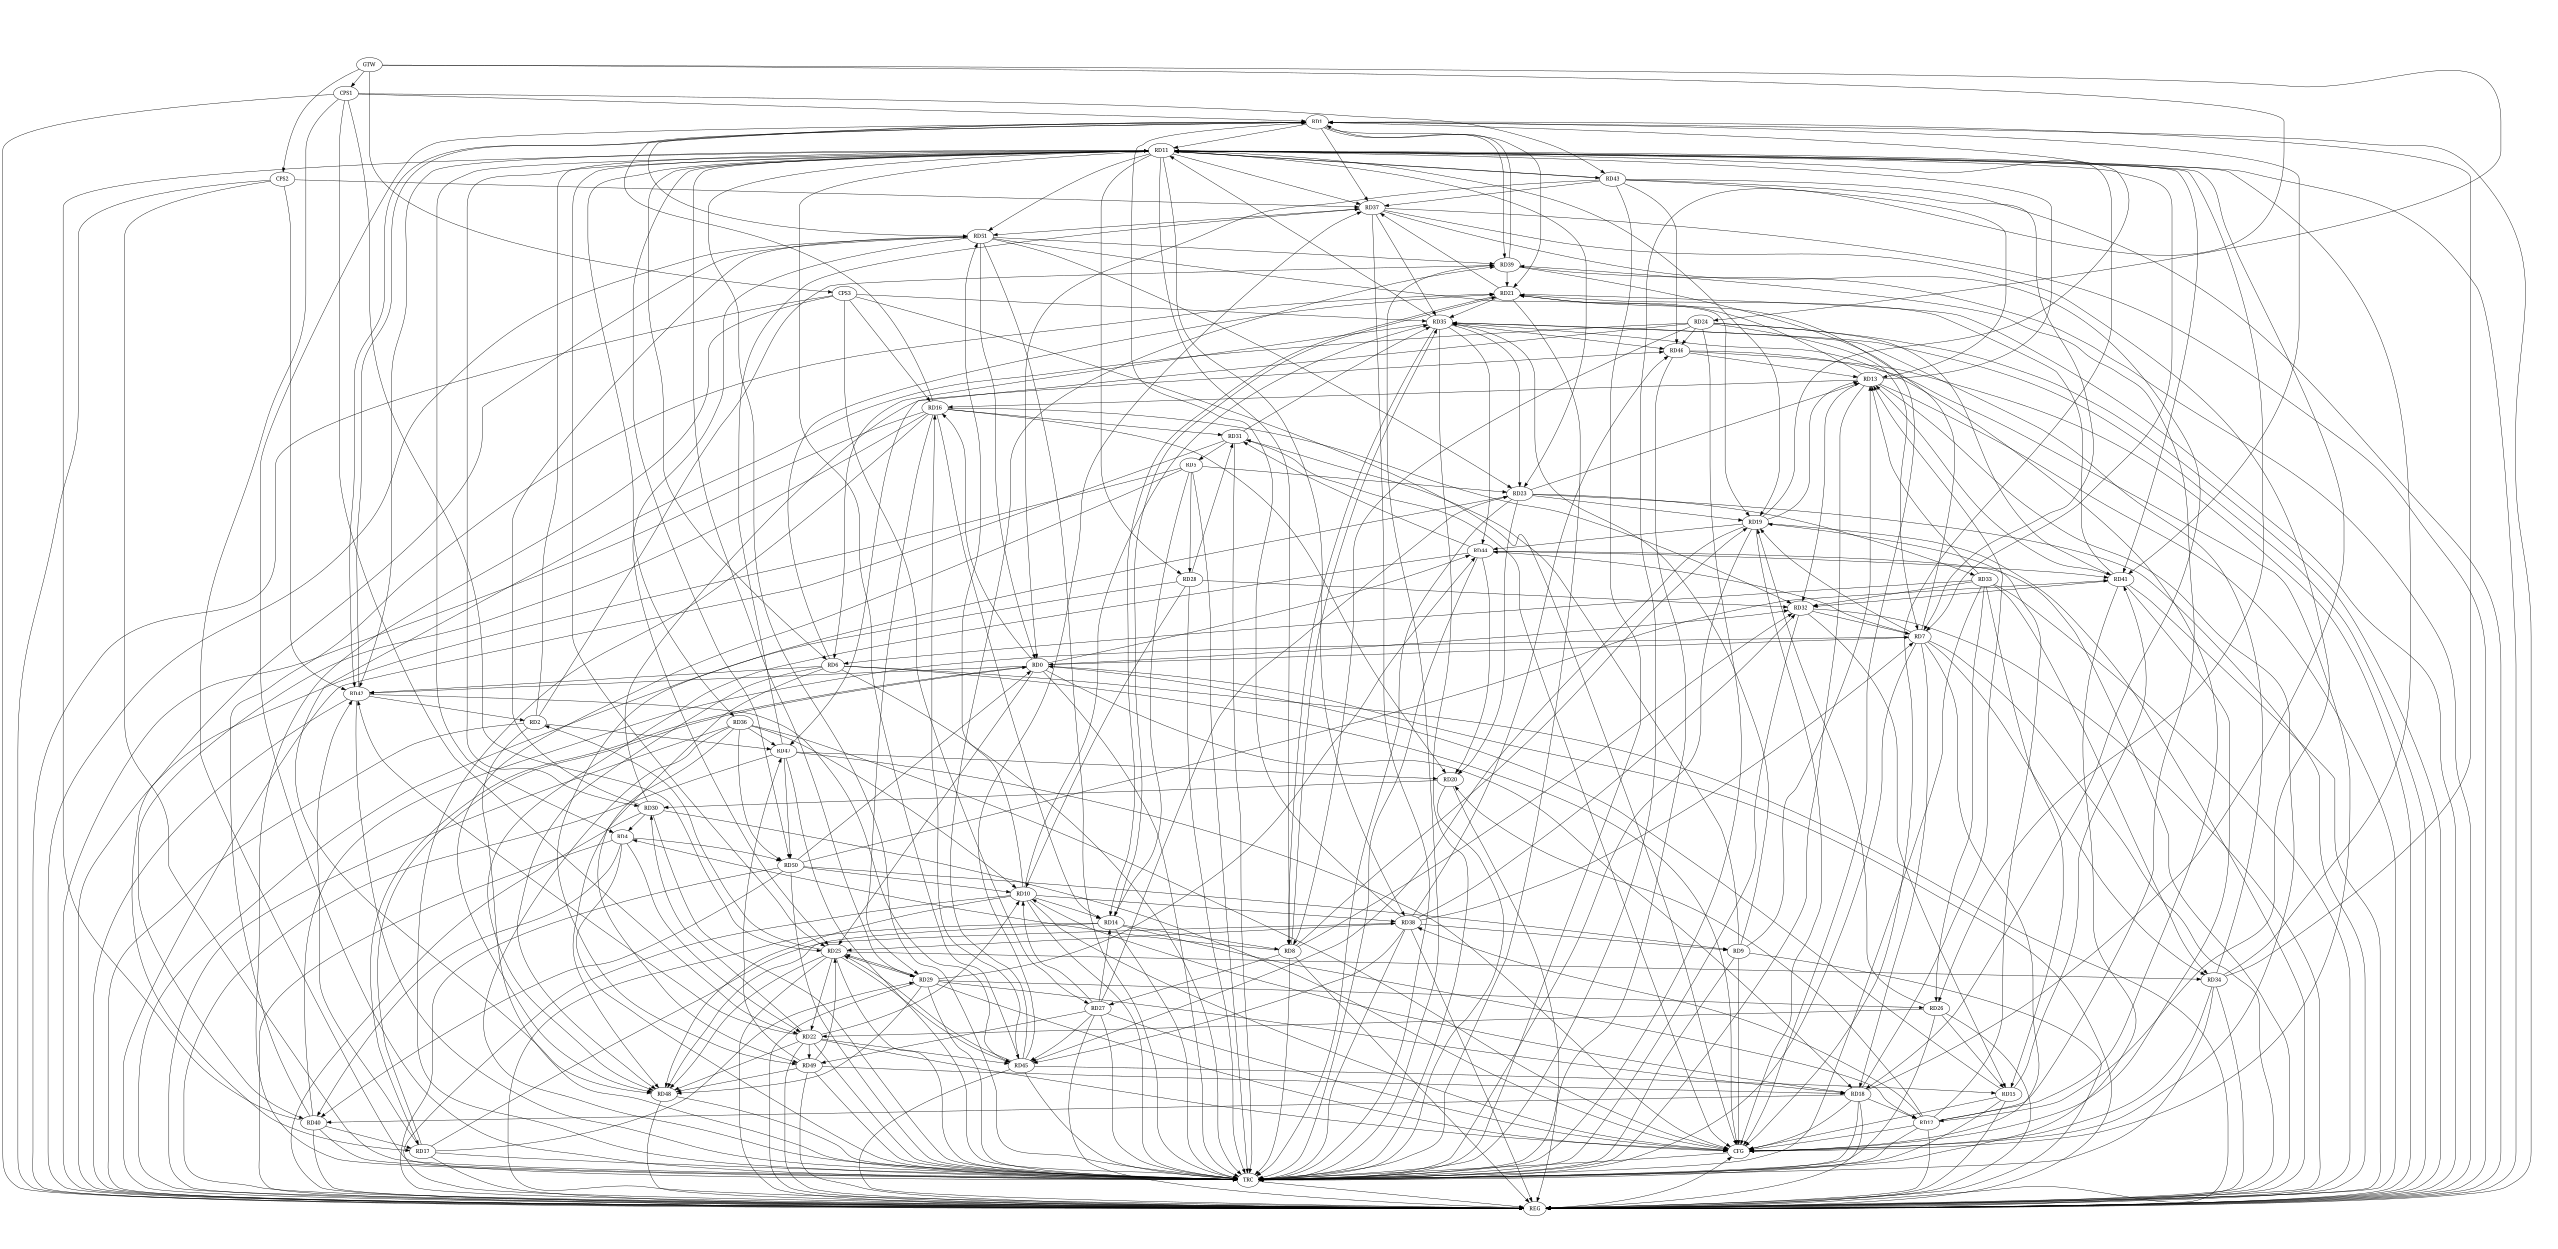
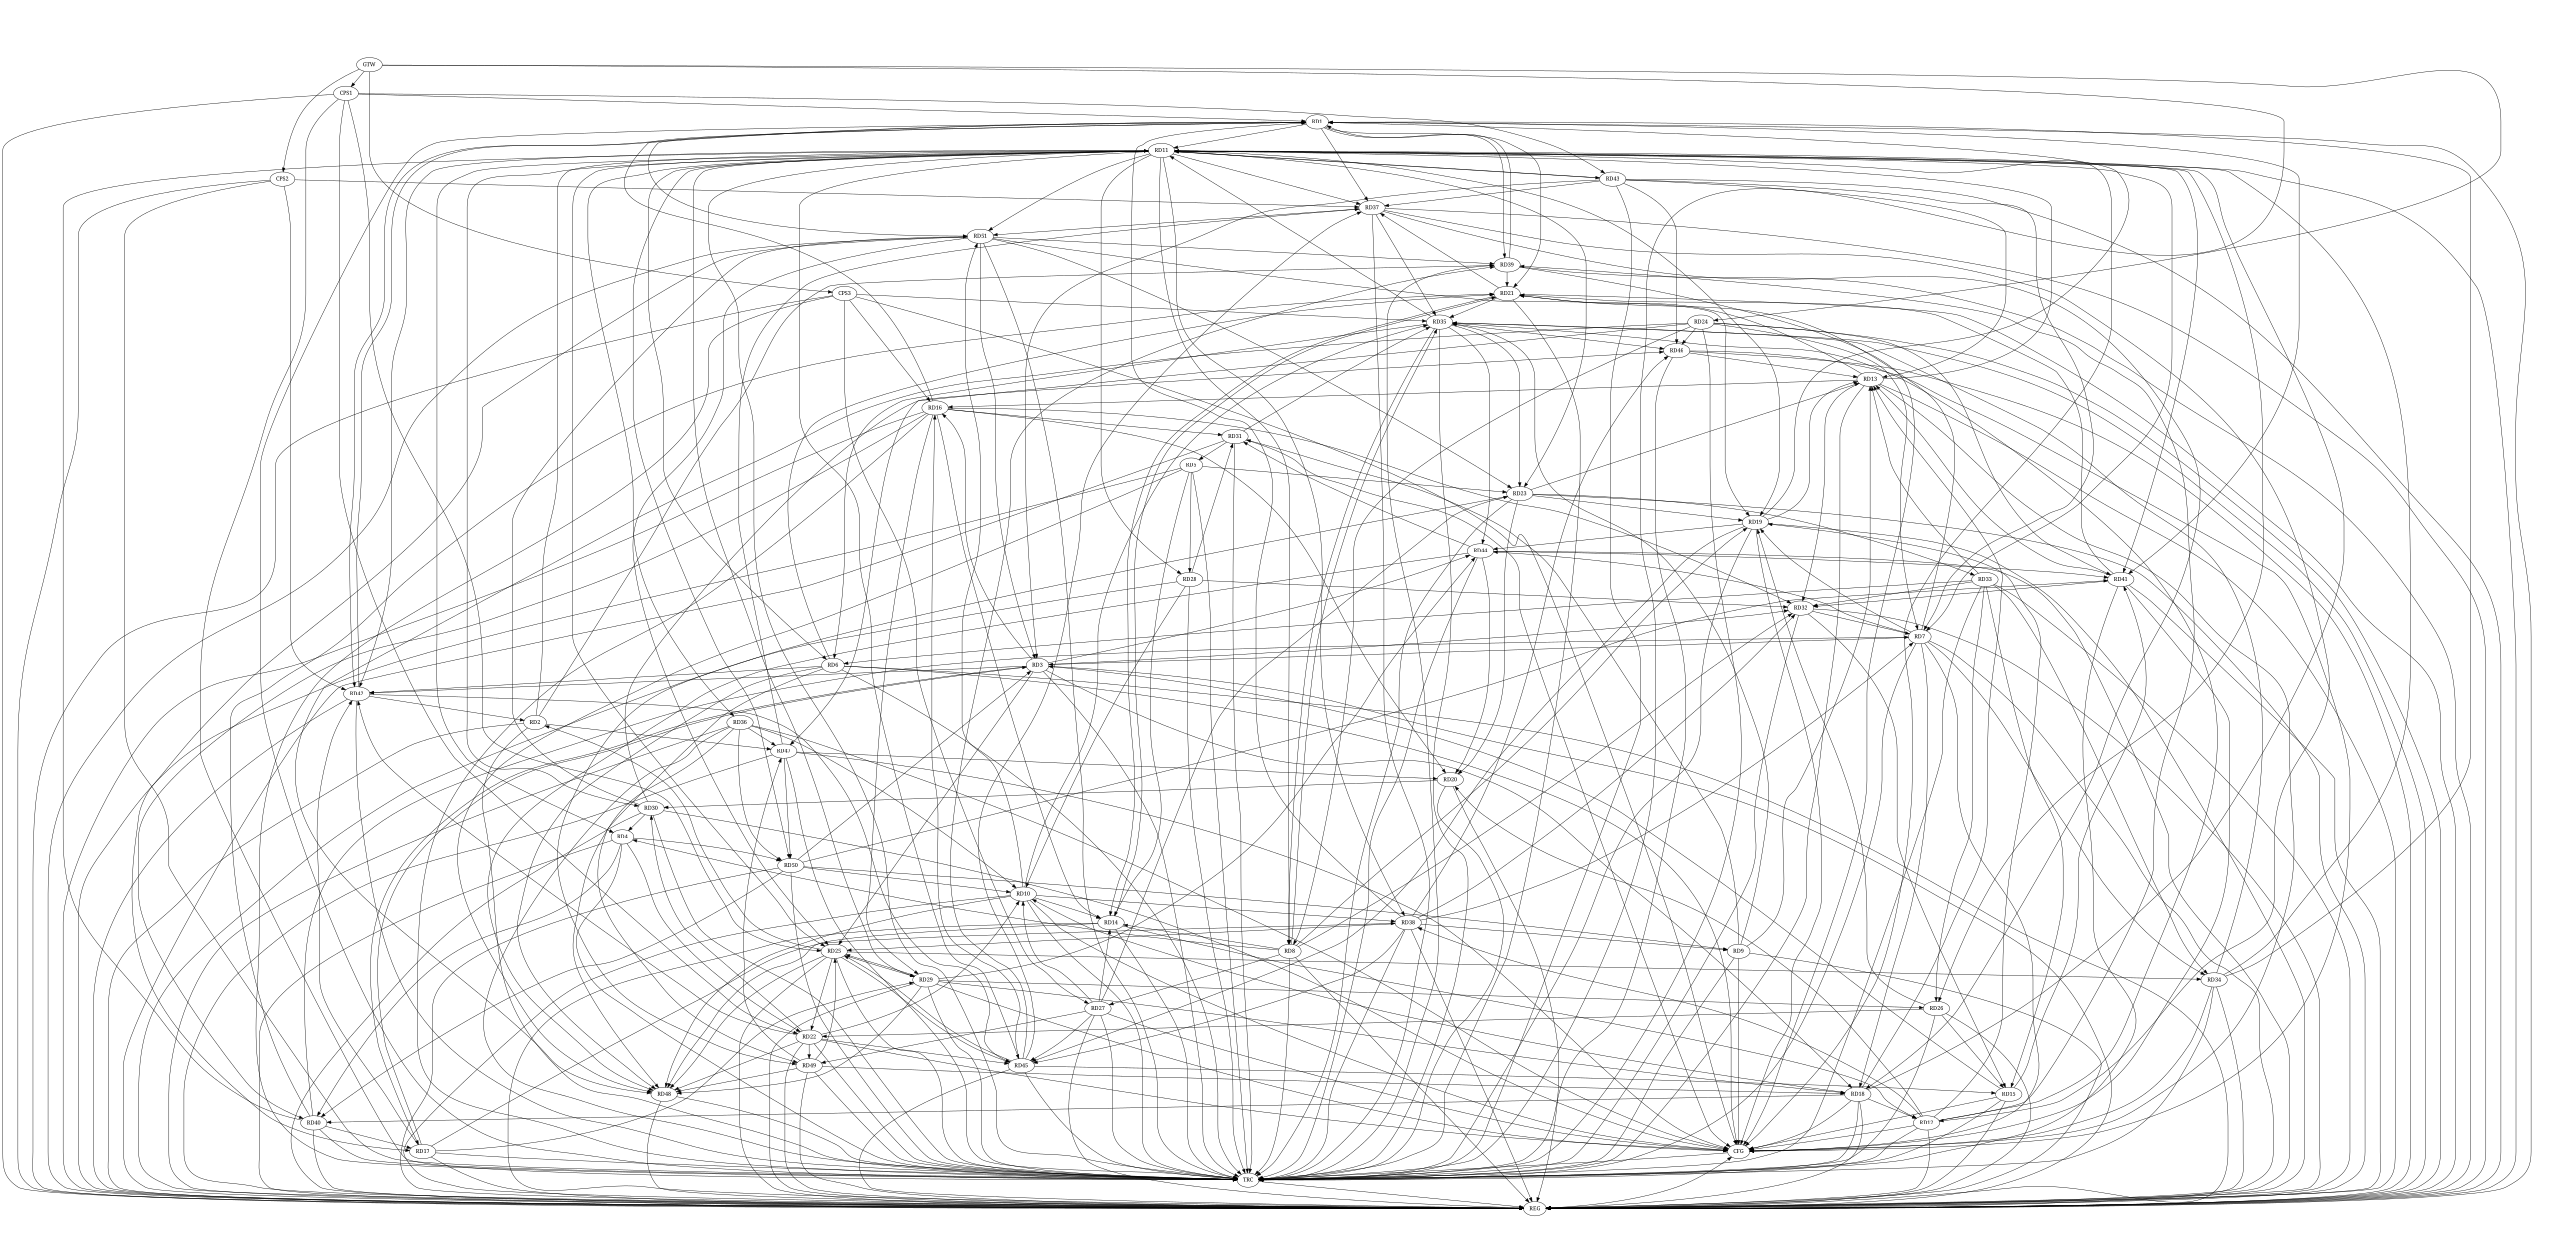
  strict digraph {
    fontname="Noto Serif"
    node [fontname="Noto Serif"]
    edge [fontname="Noto Serif"]
    n1 [label=RD1]
    n2 [label=RD11]
    n3 [label=RD21]
    n4 [label=RD37]
    n5 [label=RD39]
    n6 [label=RD41]
    n7 [label=RD42]
    n8 [label=RD51]
    n9 [label=REG]
    n10 [label=TRC]
    n11 [label=RD25]
    n12 [label=RD4]
    n13 [label=RD50]
    n14 [label=RD23]
    n15 [label=RD28]
    n16 [label=RD6]
    n17 [label=CFG]
    n18 [label=RD7]
    n19 [label=RD19]
    n20 [label=RD8]
    n21 [label=RD38]
    n22 [label=RD26]
    n23 [label=RD29]
    n24 [label=RD30]
    n25 [label=RD36]
    n26 [label=RD43]
    n27 [label=RD45]
    n28 [label=RD14]
    n29 [label=RD35]
    n30 [label=RD18]
    n31 [label=RD12]
    n32 [label=RD32]
    n33 [label=RD13]
    n34 [label=RD2]
-   n35 [label=RD0]
+   n35 [label=RD3]
    n36 [label=RD17]
    n37 [label=RD47]
    n38 [label=RD20]
    n39 [label=RD16]
    n40 [label=RD44]
    n41 [label=RD40]
    n42 [label=RD31]
    n43 [label=RD10]
    n44 [label=RD22]
    n45 [label=RD48]
    n46 [label=RD34]
    n47 [label=RD15]
    n48 [label=RD49]
    n49 [label=RD9]
    n50 [label=RD5]
    n51 [label=RD33]
    n52 [label=RD27]
    n53 [label=RD46]
    n54 [label=RD24]
    n55 [label=CPS1]
    n56 [label=CPS2]
    n57 [label=CPS3]
    n58 [label=GTW]
    n1 -> n2
    n1 -> n3
    n1 -> n4
    n1 -> n5
    n1 -> n6
    n1 -> n7
    n1 -> n8
    n1 -> n9
    n1 -> n10
    n2 -> n4
    n2 -> n6
    n2 -> n7
    n2 -> n8
    n2 -> n9
    n2 -> n10
    n2 -> n11
    n2 -> n12
    n2 -> n13
    n2 -> n14
    n2 -> n15
    n2 -> n16
    n2 -> n17
    n2 -> n18
    n2 -> n19
    n2 -> n20
    n2 -> n21
    n2 -> n22
    n2 -> n23
    n2 -> n24
    n2 -> n25
    n2 -> n26
    n2 -> n27
    n3 -> n4
    n3 -> n9
    n3 -> n10
    n3 -> n28
    n3 -> n29
    n4 -> n8
    n4 -> n9
    n4 -> n10
    n4 -> n29
    n4 -> n30
    n4 -> n31
    n5 -> n1
    n5 -> n3
    n5 -> n9
    n5 -> n10
    n5 -> n17
    n6 -> n3
    n6 -> n9
    n6 -> n10
    n6 -> n17
    n6 -> n32
    n6 -> n33
    n7 -> n1
    n7 -> n9
    n7 -> n10
    n7 -> n27
    n7 -> n34
    n8 -> n5
    n8 -> n9
    n8 -> n10
    n8 -> n11
    n8 -> n14
    n8 -> n19
    n8 -> n35
    n8 -> n36
    n9 -> n17
    n10 -> n9
    n11 -> n9
    n11 -> n10
    n11 -> n23
    n11 -> n27
    n11 -> n34
    n11 -> n44
    n11 -> n45
    n11 -> n46
    n12 -> n9
    n12 -> n10
    n12 -> n13
    n12 -> n41
    n12 -> n44
    n13 -> n6
    n13 -> n9
    n13 -> n10
    n13 -> n35
    n13 -> n41
    n13 -> n43
    n13 -> n49
    n14 -> n9
    n14 -> n10
    n14 -> n19
    n14 -> n33
    n14 -> n38
    n14 -> n48
    n14 -> n51
    n15 -> n9
    n15 -> n10
    n15 -> n32
    n15 -> n42
    n15 -> n43
    n16 -> n3
    n16 -> n7
    n16 -> n9
    n16 -> n10
    n16 -> n17
    n16 -> n45
    n16 -> n48
    n17 -> n10
    n18 -> n3
    n18 -> n9
    n18 -> n10
    n18 -> n17
    n18 -> n19
    n18 -> n30
    n18 -> n35
    n18 -> n40
    n18 -> n46
    n19 -> n1
    n19 -> n9
    n19 -> n10
    n19 -> n17
    n19 -> n27
    n19 -> n33
    n19 -> n40
    n20 -> n9
    n20 -> n10
    n20 -> n12
    n20 -> n19
    n20 -> n29
    n20 -> n32
    n20 -> n52
    n21 -> n1
    n21 -> n9
    n21 -> n10
    n21 -> n11
    n21 -> n18
    n21 -> n27
    n21 -> n32
    n21 -> n49
    n21 -> n53
    n22 -> n9
    n22 -> n10
    n22 -> n19
    n22 -> n44
    n22 -> n47
    n23 -> n9
    n23 -> n10
    n23 -> n11
    n23 -> n17
    n23 -> n22
    n23 -> n30
    n23 -> n40
    n23 -> n45
    n24 -> n8
    n24 -> n9
    n24 -> n10
    n24 -> n12
    n24 -> n17
    n24 -> n53
    n25 -> n9
    n25 -> n10
    n25 -> n13
    n25 -> n17
    n25 -> n37
    n25 -> n43
    n25 -> n45
    n26 -> n2
    n26 -> n4
    n26 -> n9
    n26 -> n10
    n26 -> n18
    n26 -> n33
    n26 -> n35
    n26 -> n53
    n27 -> n4
    n27 -> n5
    n27 -> n9
    n27 -> n10
    n27 -> n11
    n27 -> n39
    n27 -> n47
    n28 -> n3
    n28 -> n9
    n28 -> n10
-   n28 -> n20
+   n20 -> n28
    n28 -> n31
    n28 -> n45
    n29 -> n2
    n29 -> n9
    n29 -> n10
    n29 -> n14
    n29 -> n16
    n29 -> n20
    n29 -> n40
    n29 -> n53
    n30 -> n2
    n30 -> n9
    n30 -> n10
    n30 -> n17
    n30 -> n31
    n30 -> n33
    n30 -> n41
    n30 -> n43
    n31 -> n5
    n31 -> n9
    n31 -> n10
    n31 -> n17
    n31 -> n19
    n31 -> n21
    n31 -> n29
    n31 -> n38
    n32 -> n9
    n32 -> n10
    n32 -> n18
    n32 -> n47
    n33 -> n2
    n33 -> n3
    n33 -> n9
    n33 -> n10
    n33 -> n17
    n33 -> n32
    n33 -> n39
    n34 -> n2
    n34 -> n5
    n34 -> n9
    n34 -> n10
    n34 -> n37
    n35 -> n7
    n35 -> n9
    n35 -> n10
    n35 -> n11
    n35 -> n30
    n35 -> n32
    n35 -> n36
    n35 -> n39
    n35 -> n40
    n36 -> n7
    n36 -> n9
    n36 -> n10
    n36 -> n21
    n36 -> n23
    n36 -> n35
    n37 -> n4
    n37 -> n9
    n37 -> n10
    n37 -> n13
    n37 -> n17
    n37 -> n38
    n38 -> n9
    n38 -> n10
    n38 -> n24
    n39 -> n1
    n39 -> n9
    n39 -> n10
    n39 -> n23
    n39 -> n28
    n39 -> n32
    n39 -> n38
    n39 -> n41
    n39 -> n42
    n40 -> n6
    n40 -> n9
    n40 -> n10
    n40 -> n38
    n40 -> n42
    n40 -> n45
    n41 -> n2
    n41 -> n3
    n41 -> n9
    n41 -> n10
    n41 -> n18
    n41 -> n36
    n42 -> n9
    n42 -> n10
    n42 -> n17
    n42 -> n29
    n42 -> n50
    n43 -> n8
    n43 -> n9
    n43 -> n10
    n43 -> n17
    n43 -> n21
    n43 -> n28
    n43 -> n29
    n43 -> n45
    n44 -> n7
    n44 -> n9
    n44 -> n10
    n44 -> n17
    n44 -> n24
    n44 -> n27
    n44 -> n43
    n44 -> n45
    n44 -> n48
    n45 -> n9
    n45 -> n10
    n46 -> n1
    n46 -> n2
    n46 -> n9
    n46 -> n10
    n46 -> n17
    n46 -> n29
    n47 -> n6
    n47 -> n9
    n47 -> n10
    n47 -> n17
    n47 -> n35
    n48 -> n9
    n48 -> n10
    n48 -> n11
    n48 -> n30
    n48 -> n37
    n48 -> n45
    n49 -> n9
    n49 -> n10
    n49 -> n17
    n49 -> n29
    n49 -> n33
    n49 -> n42
    n50 -> n9
    n50 -> n10
    n50 -> n14
    n50 -> n15
    n50 -> n28
    n50 -> n45
    n51 -> n9
    n51 -> n10
    n51 -> n16
    n51 -> n22
    n51 -> n32
    n51 -> n33
    n51 -> n46
    n51 -> n47
    n52 -> n9
    n52 -> n10
    n52 -> n14
    n52 -> n17
    n52 -> n27
    n52 -> n28
    n52 -> n43
    n52 -> n48
    n53 -> n9
    n53 -> n10
    n53 -> n17
    n53 -> n33
    n54 -> n6
    n54 -> n9
    n54 -> n10
    n54 -> n18
    n54 -> n20
    n54 -> n37
    n54 -> n45
    n54 -> n53
    n55 -> n1
    n55 -> n9
    n55 -> n10
    n55 -> n11
    n55 -> n26
    n55 -> n44
    n56 -> n4
    n56 -> n7
    n56 -> n9
    n56 -> n10
    n57 -> n9
    n57 -> n10
    n57 -> n17
    n57 -> n29
    n57 -> n39
    n57 -> n52
    n58 -> n10
    n58 -> n54
    n58 -> n55
    n58 -> n56
    n58 -> n57
  }
